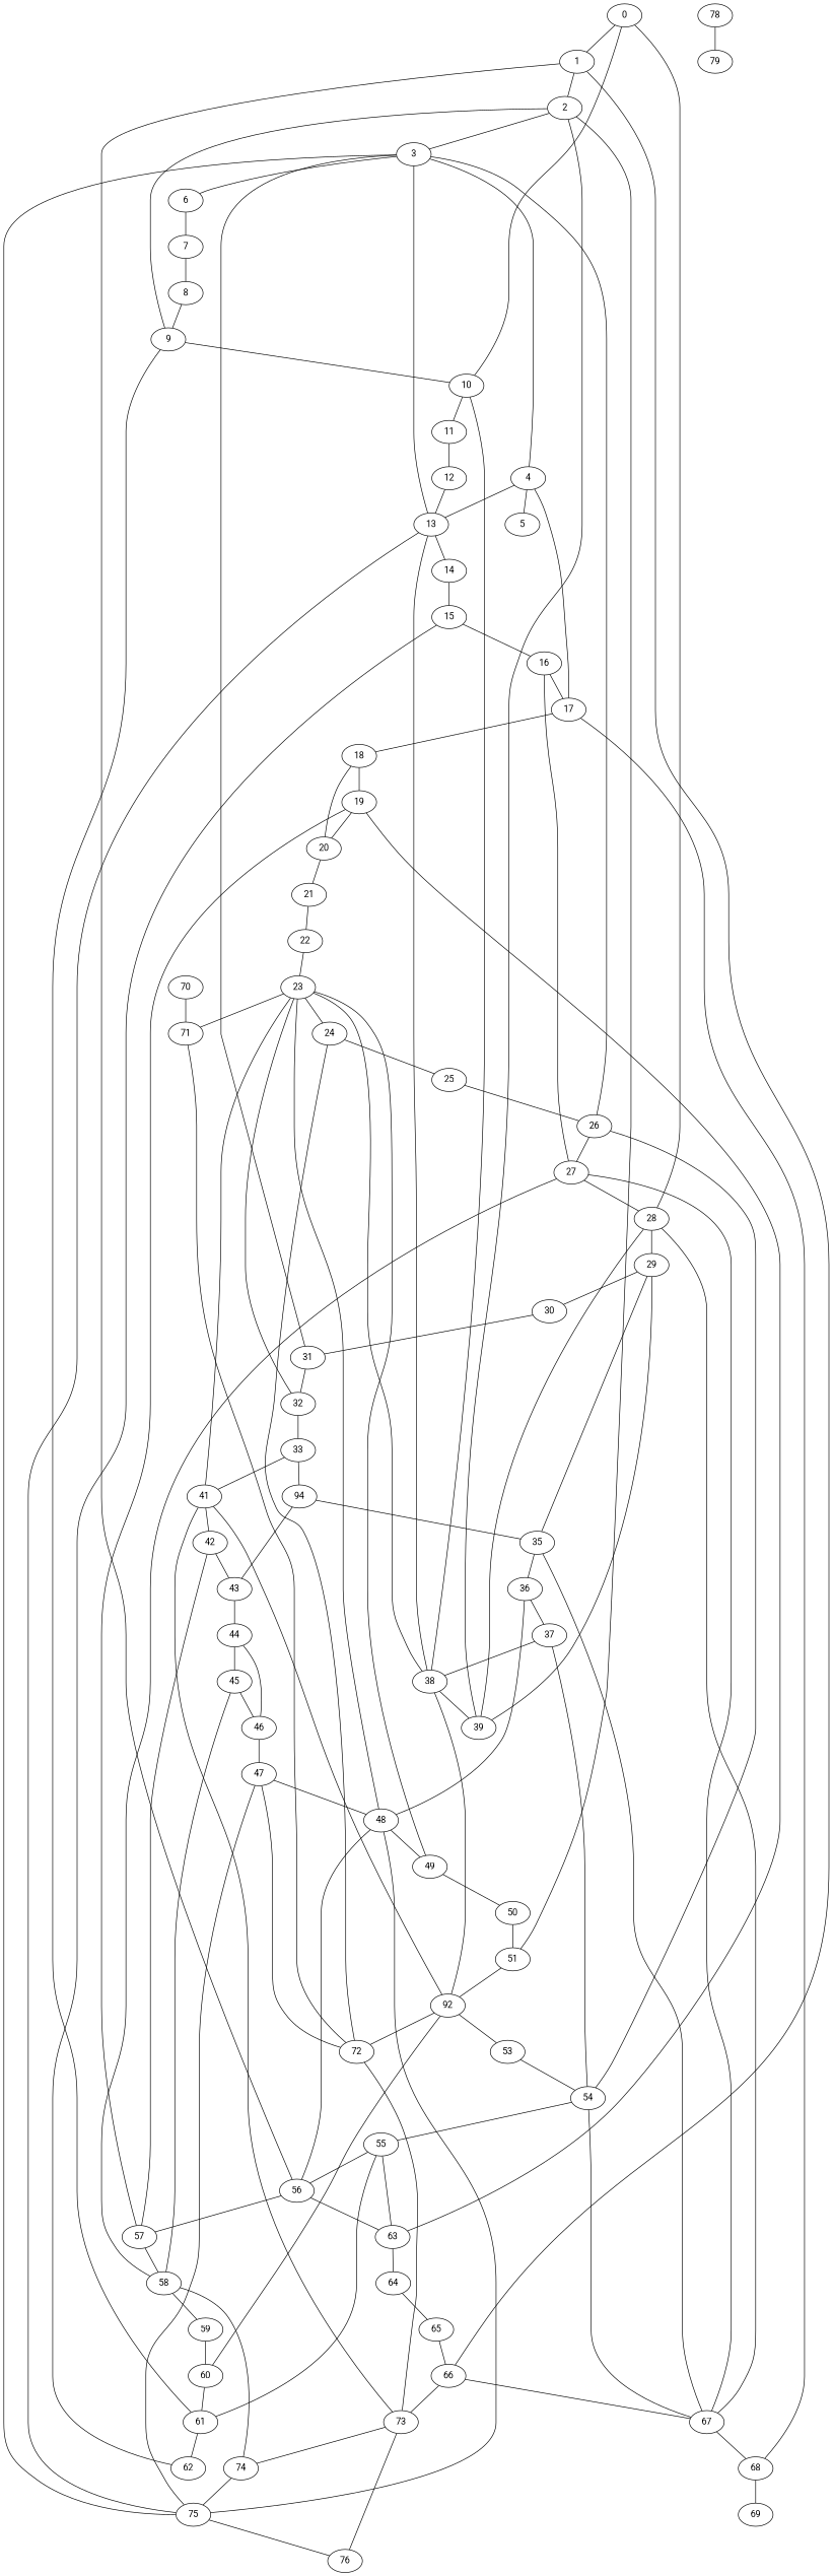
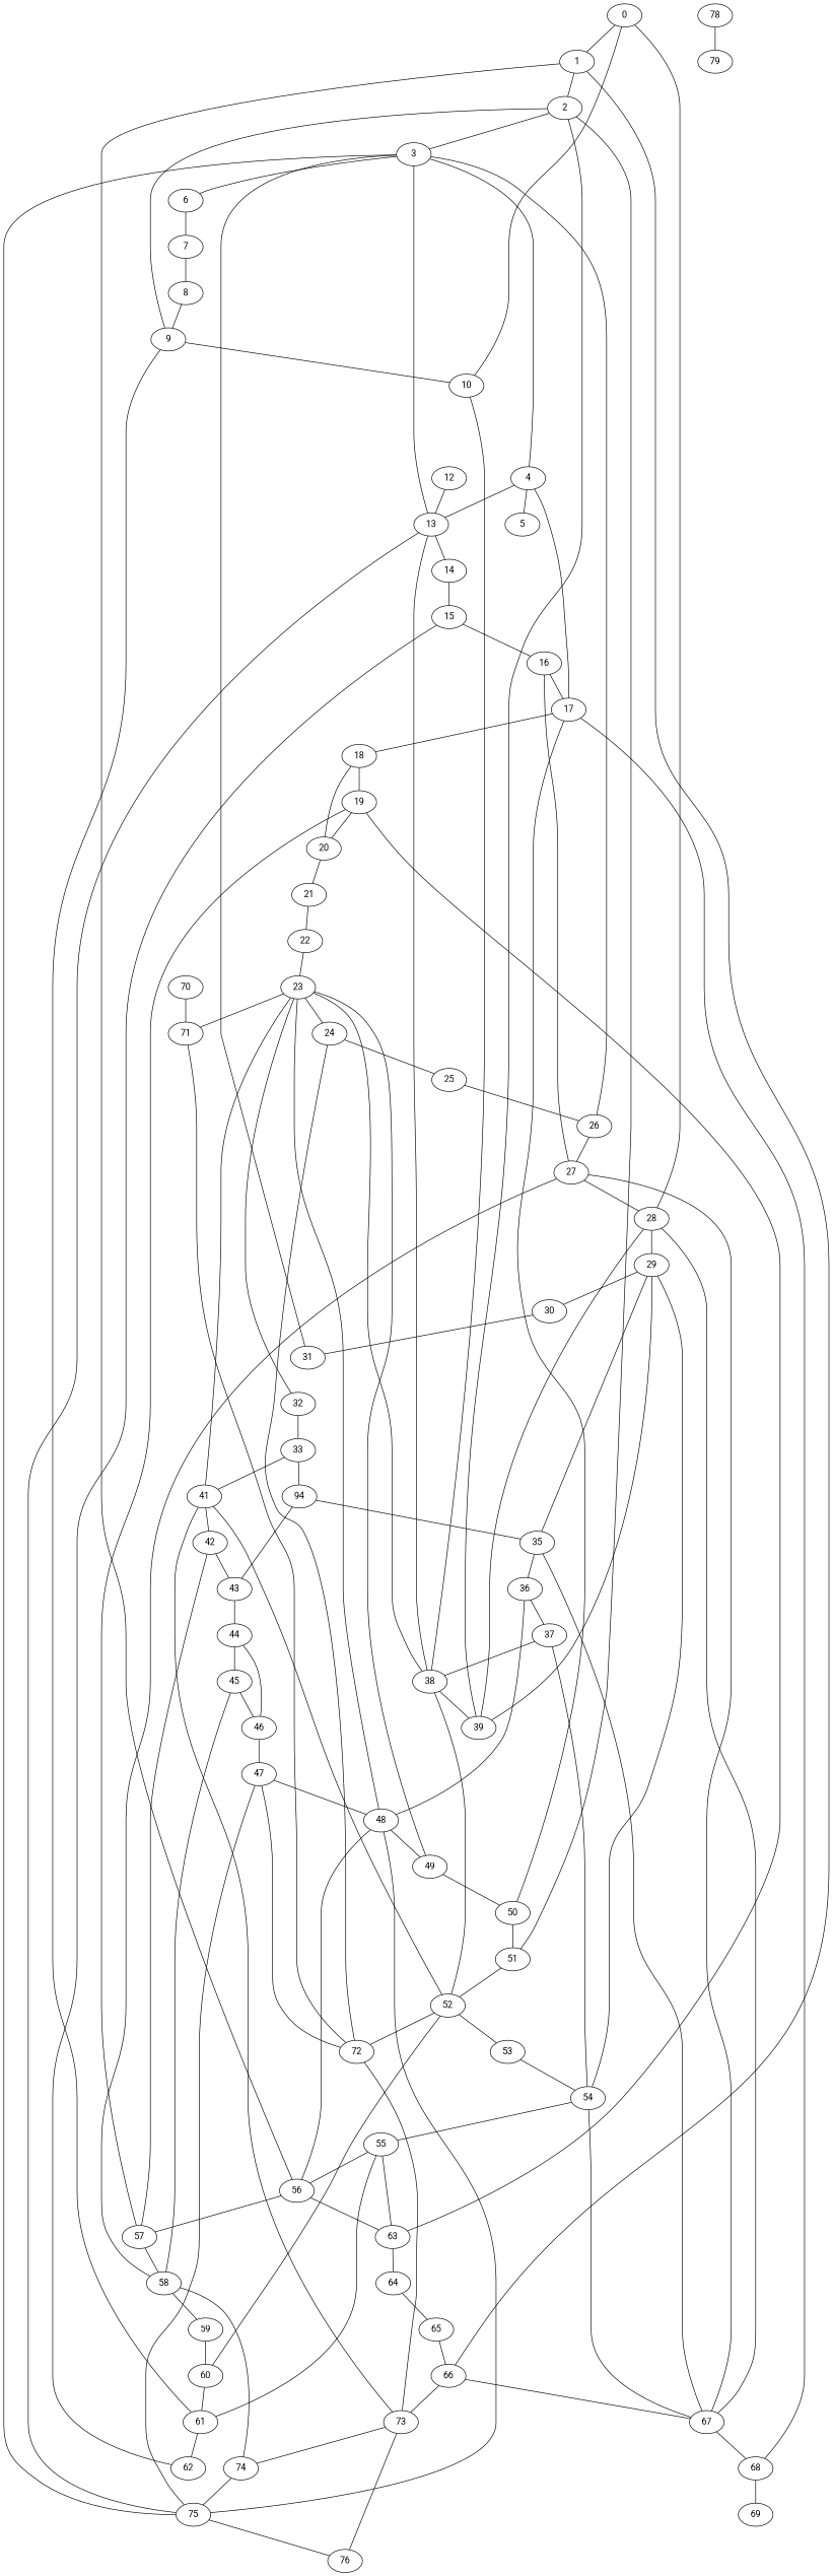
  graph {
    fontname=Roboto
    node [fontname=Roboto]
    edge [fontname=Roboto]
    0
    1
    10
    28
    2
    66
    56
-   11
    38
    39
    67
    29
    3
    51
    9
    73
    58
    59
    74
    12
-   52 [label=92]
+   52
    68
    30
    54
    35
    4
    31
    13
    75
    26
    6
    61
    76
    60
    5
    17
    32
    14
    27
    72
    53
    62
    18
    50
    33
    15
    7
    19
    20
    69
    8
    16
    63
    64
    57
    21
    22
    65
    23
    24
    41
    49
    71
    48
    25
    42
    43
    n68 [label=94]
    55
    36
    37
    44
    45
    46
    47
    70
    78
    79
    0 -- 1
    0 -- 10
    0 -- 28
    1 -- 2
    1 -- 66
    1 -- 56
-   10 -- 11
    10 -- 38
    28 -- 39
    28 -- 67
    28 -- 29
    2 -- 39
    2 -- 3
    2 -- 51
    2 -- 9
    66 -- 67
    66 -- 73
    56 -- 63
    56 -- 57
-   11 -- 12
    38 -- 39
    38 -- 52
    67 -- 68
    29 -- 39
    29 -- 30
-   26 -- 54
+   29 -- 54
    29 -- 35
    3 -- 4
    3 -- 31
    3 -- 13
    3 -- 75
    3 -- 26
    3 -- 6
    51 -- 52
    9 -- 10
    9 -- 61
    73 -- 74
    73 -- 76
    58 -- 59
    58 -- 74
    59 -- 60
    74 -- 75
    12 -- 13
    52 -- 60
    52 -- 72
    52 -- 53
    68 -- 69
    30 -- 31
    54 -- 67
    54 -- 55
    35 -- 67
    35 -- 36
    4 -- 13
    4 -- 5
    4 -- 17
-   31 -- 32
    13 -- 38
    13 -- 75
    13 -- 14
    75 -- 76
    26 -- 27
    6 -- 7
    61 -- 62
    60 -- 61
    17 -- 68
    17 -- 18
+   17 -- 50
    32 -- 33
    14 -- 15
    27 -- 28
    27 -- 67
    27 -- 58
    72 -- 73
    53 -- 54
    18 -- 19
    18 -- 20
    50 -- 51
    33 -- 41
    33 -- n68
    15 -- 62
    15 -- 16
    7 -- 8
    19 -- 20
    19 -- 63
    19 -- 57
    20 -- 21
    8 -- 9
    16 -- 17
    16 -- 27
    63 -- 64
    64 -- 65
    57 -- 58
    21 -- 22
    22 -- 23
    65 -- 66
    23 -- 38
    23 -- 32
    23 -- 24
    23 -- 41
    23 -- 49
    23 -- 71
    23 -- 48
    24 -- 72
    24 -- 25
    41 -- 73
    41 -- 52
    41 -- 42
    49 -- 50
    71 -- 72
    48 -- 56
    48 -- 75
    48 -- 49
    25 -- 26
    42 -- 57
    42 -- 43
    43 -- 44
    n68 -- 35
    n68 -- 43
    55 -- 56
    55 -- 61
    55 -- 63
    36 -- 48
    36 -- 37
    37 -- 38
    37 -- 54
    44 -- 45
    44 -- 46
    45 -- 58
    45 -- 46
    46 -- 47
    47 -- 75
    47 -- 72
    47 -- 48
    70 -- 71
    78 -- 79
  }
